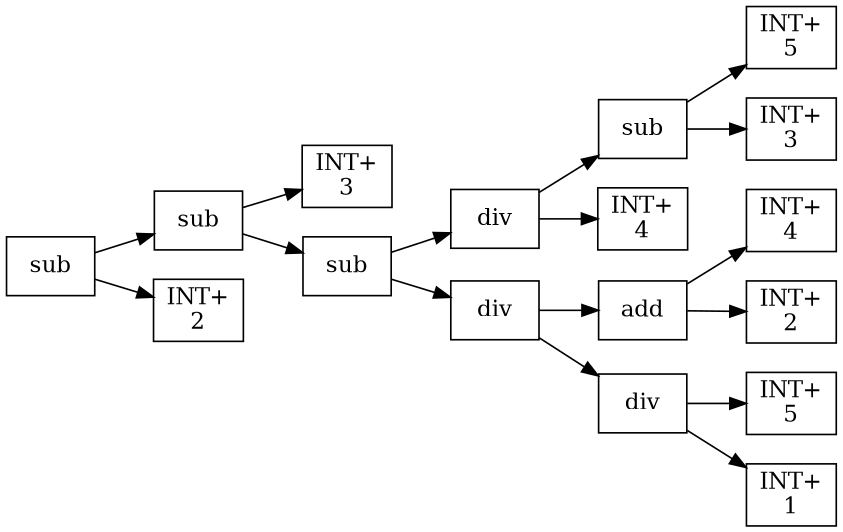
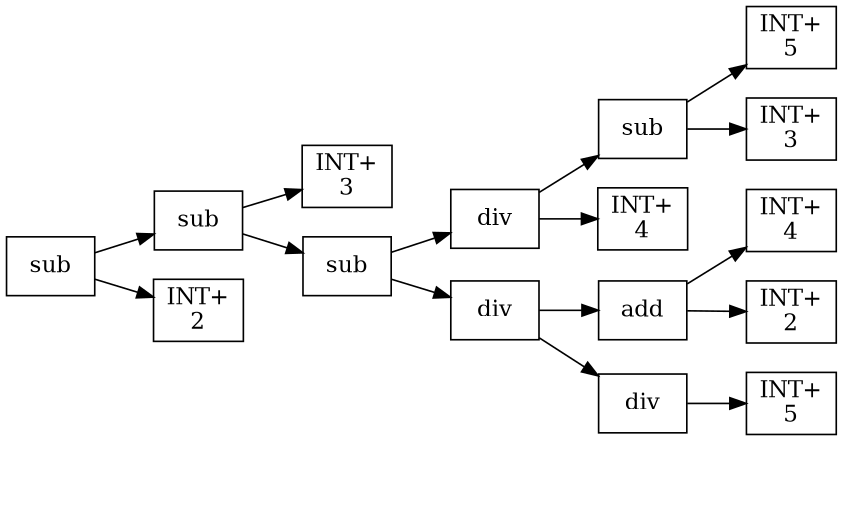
  digraph {
    rankdir=LR
    node [shape=box]
    n1 [label=sub]
    n2 [label=sub]
    n3 [label="INT+\n2"]
    n4 [label="INT+\n3"]
    n5 [label=sub]
    n6 [label=div]
    n7 [label=div]
    n8 [label=sub]
    n9 [label="INT+\n4"]
    n10 [label="INT+\n5"]
    n11 [label="INT+\n3"]
    n12 [label=add]
    n13 [label=div]
    n14 [label="INT+\n4"]
    n15 [label="INT+\n2"]
    n16 [label="INT+\n5"]
-   n17 [label="INT+\n1"]
    n1 -> n2
    n1 -> n3
    n2 -> n4
    n2 -> n5
    n5 -> n6
    n5 -> n7
    n6 -> n8
    n6 -> n9
    n7 -> n12
    n7 -> n13
    n8 -> n10
    n8 -> n11
    n12 -> n14
    n12 -> n15
    n13 -> n16
-   n13 -> n17
  }
